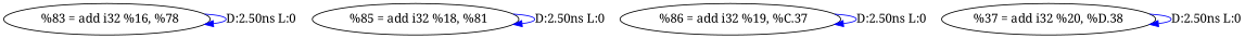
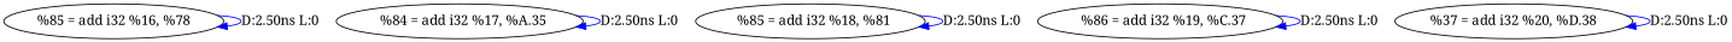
  digraph {
    fontname="Noto Serif"
    node [fontname="Noto Serif"]
    edge [color=blue fontname="Noto Serif"]
-   n1 [label="  %83 = add i32 %16, %78"]
+   n1 [label="%85 = add i32 %16, %78"]
+   n2 [label="  %84 = add i32 %17, %A.35"]
    n3 [label="  %85 = add i32 %18, %81"]
    n4 [label="  %86 = add i32 %19, %C.37"]
    n5 [label="%37 = add i32 %20, %D.38"]
    n1 -> n1 [label="D:2.50ns L:0"]
+   n2 -> n2 [label="D:2.50ns L:0"]
    n3 -> n3 [label="D:2.50ns L:0"]
    n4 -> n4 [label="D:2.50ns L:0"]
    n5 -> n5 [label="D:2.50ns L:0"]
  }
